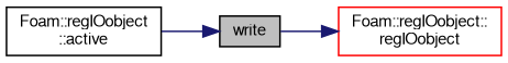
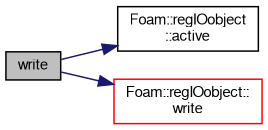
  digraph {
    rankdir=LR
    node [color=black fontname=FreeSans fontsize=10 shape=record]
    edge [color=midnightblue fontname=FreeSans fontsize=10 labelfontname=FreeSans labelfontsize=10 style=solid]
    n1 [fillcolor=grey75 fontcolor=black height=0.2 label=write style=filled width=0.4]
    n2 [height=0.2 label="Foam::regIOobject\l::active" width=0.4]
-   n3 [color=red height=0.2 label="Foam::regIOobject::\lregIOobject" width=0.4]
-   n2 -> n1
+   n3 [color=red height=0.2 label="Foam::regIOobject::\lwrite" width=0.4]
+   n1 -> n2
    n1 -> n3
  }
